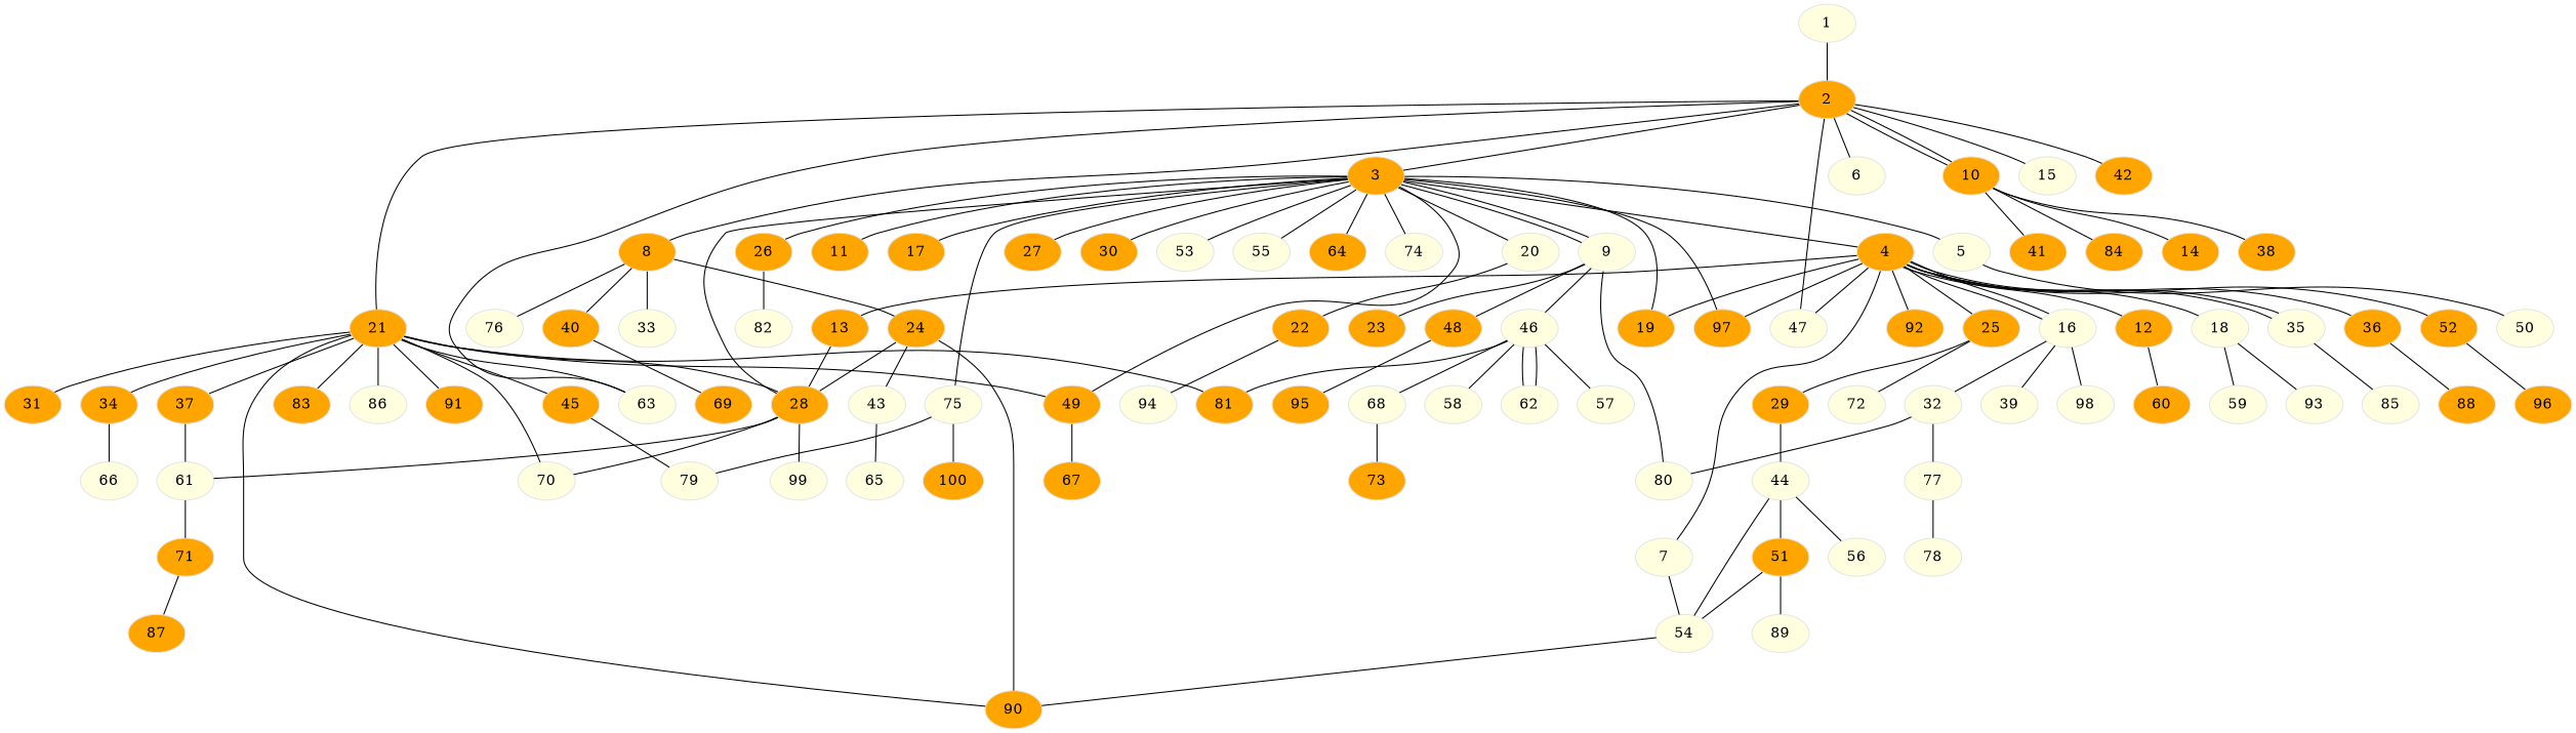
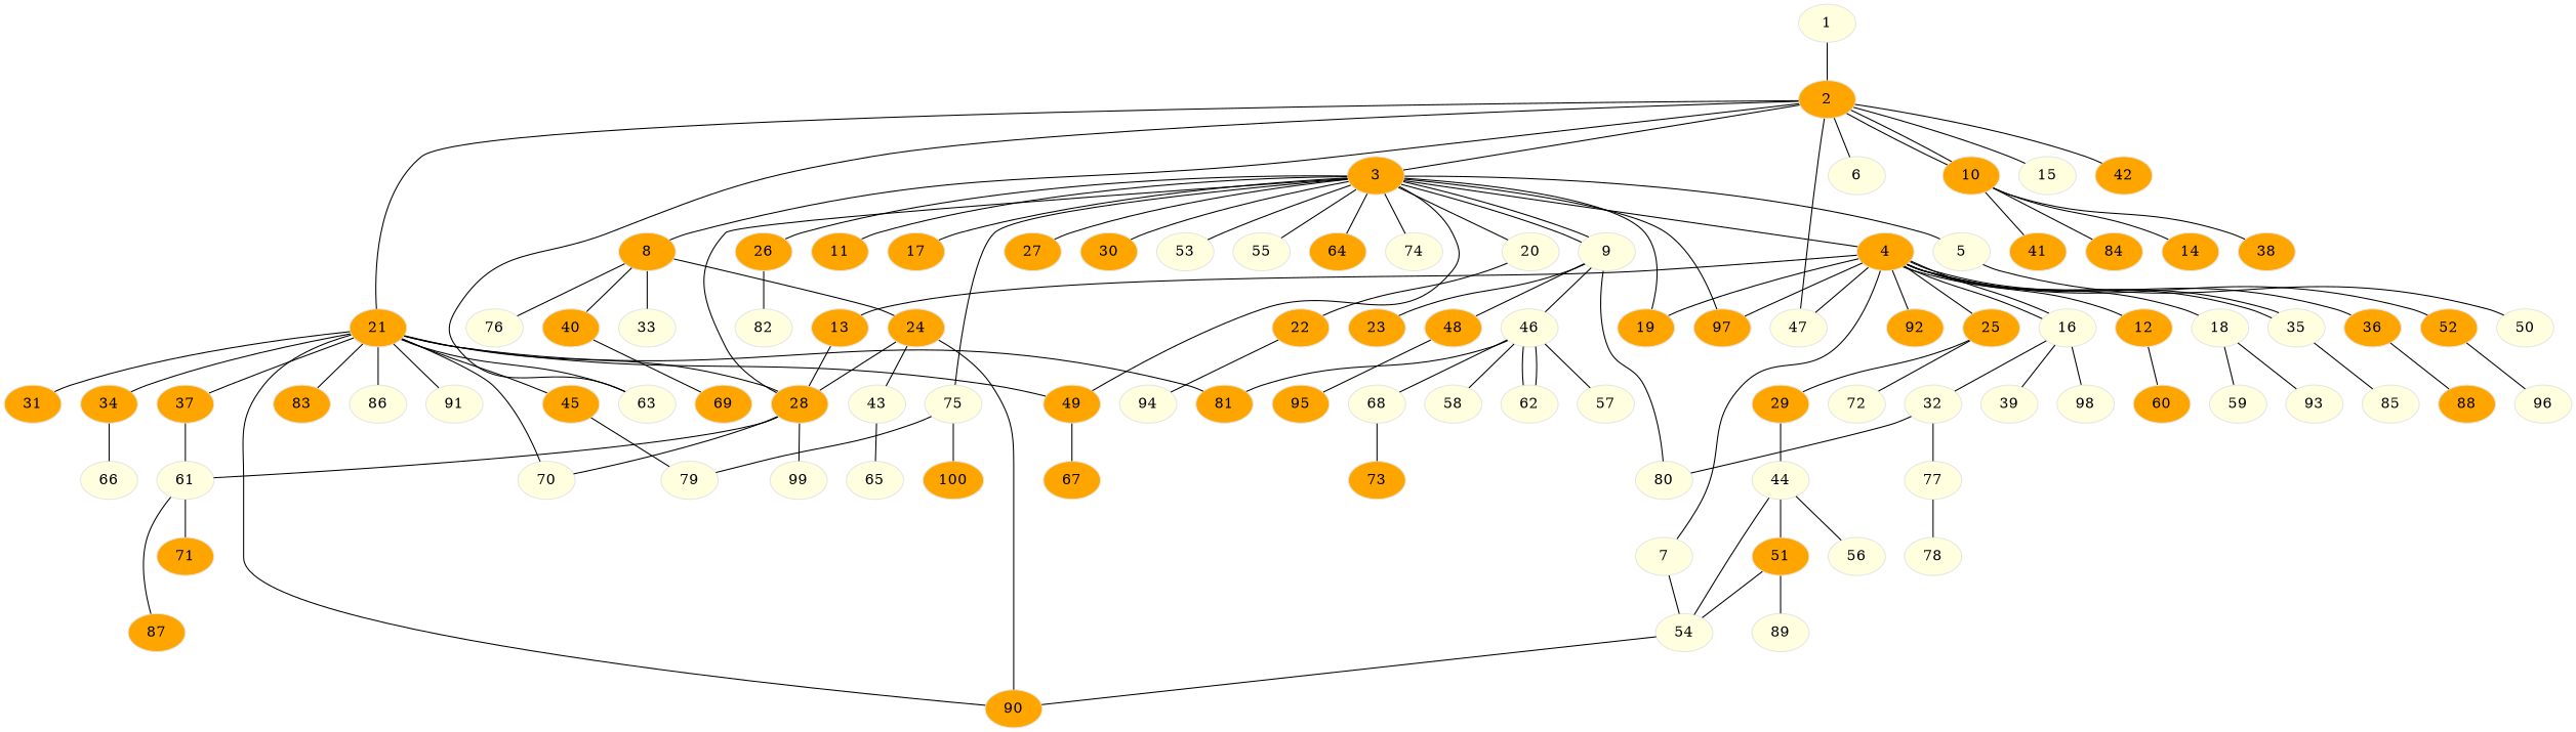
  graph {
    node [color=gray90 fillcolor=orange style=filled]
    1 [fillcolor=lightyellow]
    2
    3
    6 [fillcolor=lightyellow]
    8
    10
    15 [fillcolor=lightyellow]
    21
    42
    47 [fillcolor=lightyellow]
    63 [fillcolor=lightyellow]
    4
    5 [fillcolor=lightyellow]
    9 [fillcolor=lightyellow]
    11
    17
    19
    20 [fillcolor=lightyellow]
    26
    27
    28
    30
    49
    53 [fillcolor=lightyellow]
    55 [fillcolor=lightyellow]
    64
    74 [fillcolor=lightyellow]
    75 [fillcolor=lightyellow]
    97
    24
    33 [fillcolor=lightyellow]
    40
    76 [fillcolor=lightyellow]
    14
    38
    41
    84
    31
    34
    37
    45
    70 [fillcolor=lightyellow]
    81
    83
    86 [fillcolor=lightyellow]
    90
-   91
+   91 [fillcolor=lightyellow]
    7 [fillcolor=lightyellow]
    12
    13
    16 [fillcolor=lightyellow]
    18 [fillcolor=lightyellow]
    25
    35 [fillcolor=lightyellow]
    36
    52
    92
    50 [fillcolor=lightyellow]
    23
    46 [fillcolor=lightyellow]
    48
    80 [fillcolor=lightyellow]
    22
    82 [fillcolor=lightyellow]
    61 [fillcolor=lightyellow]
    99 [fillcolor=lightyellow]
    67
    79 [fillcolor=lightyellow]
    100
    54 [fillcolor=lightyellow]
    60
    32 [fillcolor=lightyellow]
    39 [fillcolor=lightyellow]
    98 [fillcolor=lightyellow]
    59 [fillcolor=lightyellow]
    93 [fillcolor=lightyellow]
    29
    72 [fillcolor=lightyellow]
    85 [fillcolor=lightyellow]
    88
-   96
+   96 [fillcolor=lightyellow]
    43 [fillcolor=lightyellow]
    69
    57 [fillcolor=lightyellow]
    58 [fillcolor=lightyellow]
    62 [fillcolor=lightyellow]
    68 [fillcolor=lightyellow]
    95
    77 [fillcolor=lightyellow]
    94 [fillcolor=lightyellow]
    66 [fillcolor=lightyellow]
    78 [fillcolor=lightyellow]
    65 [fillcolor=lightyellow]
    44 [fillcolor=lightyellow]
    71
    87
    51
    56 [fillcolor=lightyellow]
    89 [fillcolor=lightyellow]
    73
    1 -- 2
    2 -- 3
    2 -- 6
    2 -- 8
    2 -- 10
    2 -- 10
    2 -- 15
    2 -- 21
    2 -- 42
    2 -- 47
    2 -- 63
    3 -- 4
    3 -- 5
    3 -- 9
    3 -- 9
    3 -- 11
    3 -- 17
    3 -- 19
    3 -- 20
    3 -- 26
    3 -- 27
    3 -- 28
    3 -- 30
    3 -- 49
    3 -- 53
    3 -- 55
    3 -- 64
    3 -- 74
    3 -- 75
    3 -- 97
    8 -- 24
    8 -- 33
    8 -- 40
    8 -- 76
    10 -- 14
    10 -- 38
    10 -- 41
    10 -- 84
    21 -- 63
    21 -- 28
    21 -- 49
    21 -- 31
    21 -- 34
    21 -- 37
    21 -- 45
    21 -- 70
    21 -- 81
    21 -- 83
    21 -- 86
    21 -- 90
    21 -- 91
    4 -- 47
    4 -- 19
    4 -- 97
    4 -- 7
    4 -- 12
    4 -- 13
    4 -- 16
    4 -- 16
    4 -- 18
    4 -- 25
    4 -- 35
    4 -- 35
    4 -- 36
    4 -- 52
    4 -- 92
    5 -- 50
    9 -- 23
    9 -- 46
    9 -- 48
    9 -- 80
    20 -- 22
    26 -- 82
    28 -- 70
    28 -- 61
    28 -- 99
    49 -- 67
    75 -- 79
    75 -- 100
    24 -- 28
    24 -- 90
    24 -- 43
    40 -- 69
    34 -- 66
    37 -- 61
    45 -- 79
    7 -- 54
    12 -- 60
    13 -- 28
    16 -- 32
    16 -- 39
    16 -- 98
    18 -- 59
    18 -- 93
    25 -- 29
    25 -- 72
    35 -- 85
    36 -- 88
    52 -- 96
    46 -- 81
    46 -- 57
    46 -- 58
    46 -- 62
    46 -- 62
    46 -- 68
    48 -- 95
    22 -- 94
    61 -- 71
-   71 -- 87
+   61 -- 87
    54 -- 90
    32 -- 80
    32 -- 77
    29 -- 44
    43 -- 65
    68 -- 73
    77 -- 78
    44 -- 54
    44 -- 51
    44 -- 56
    51 -- 54
    51 -- 89
  }
